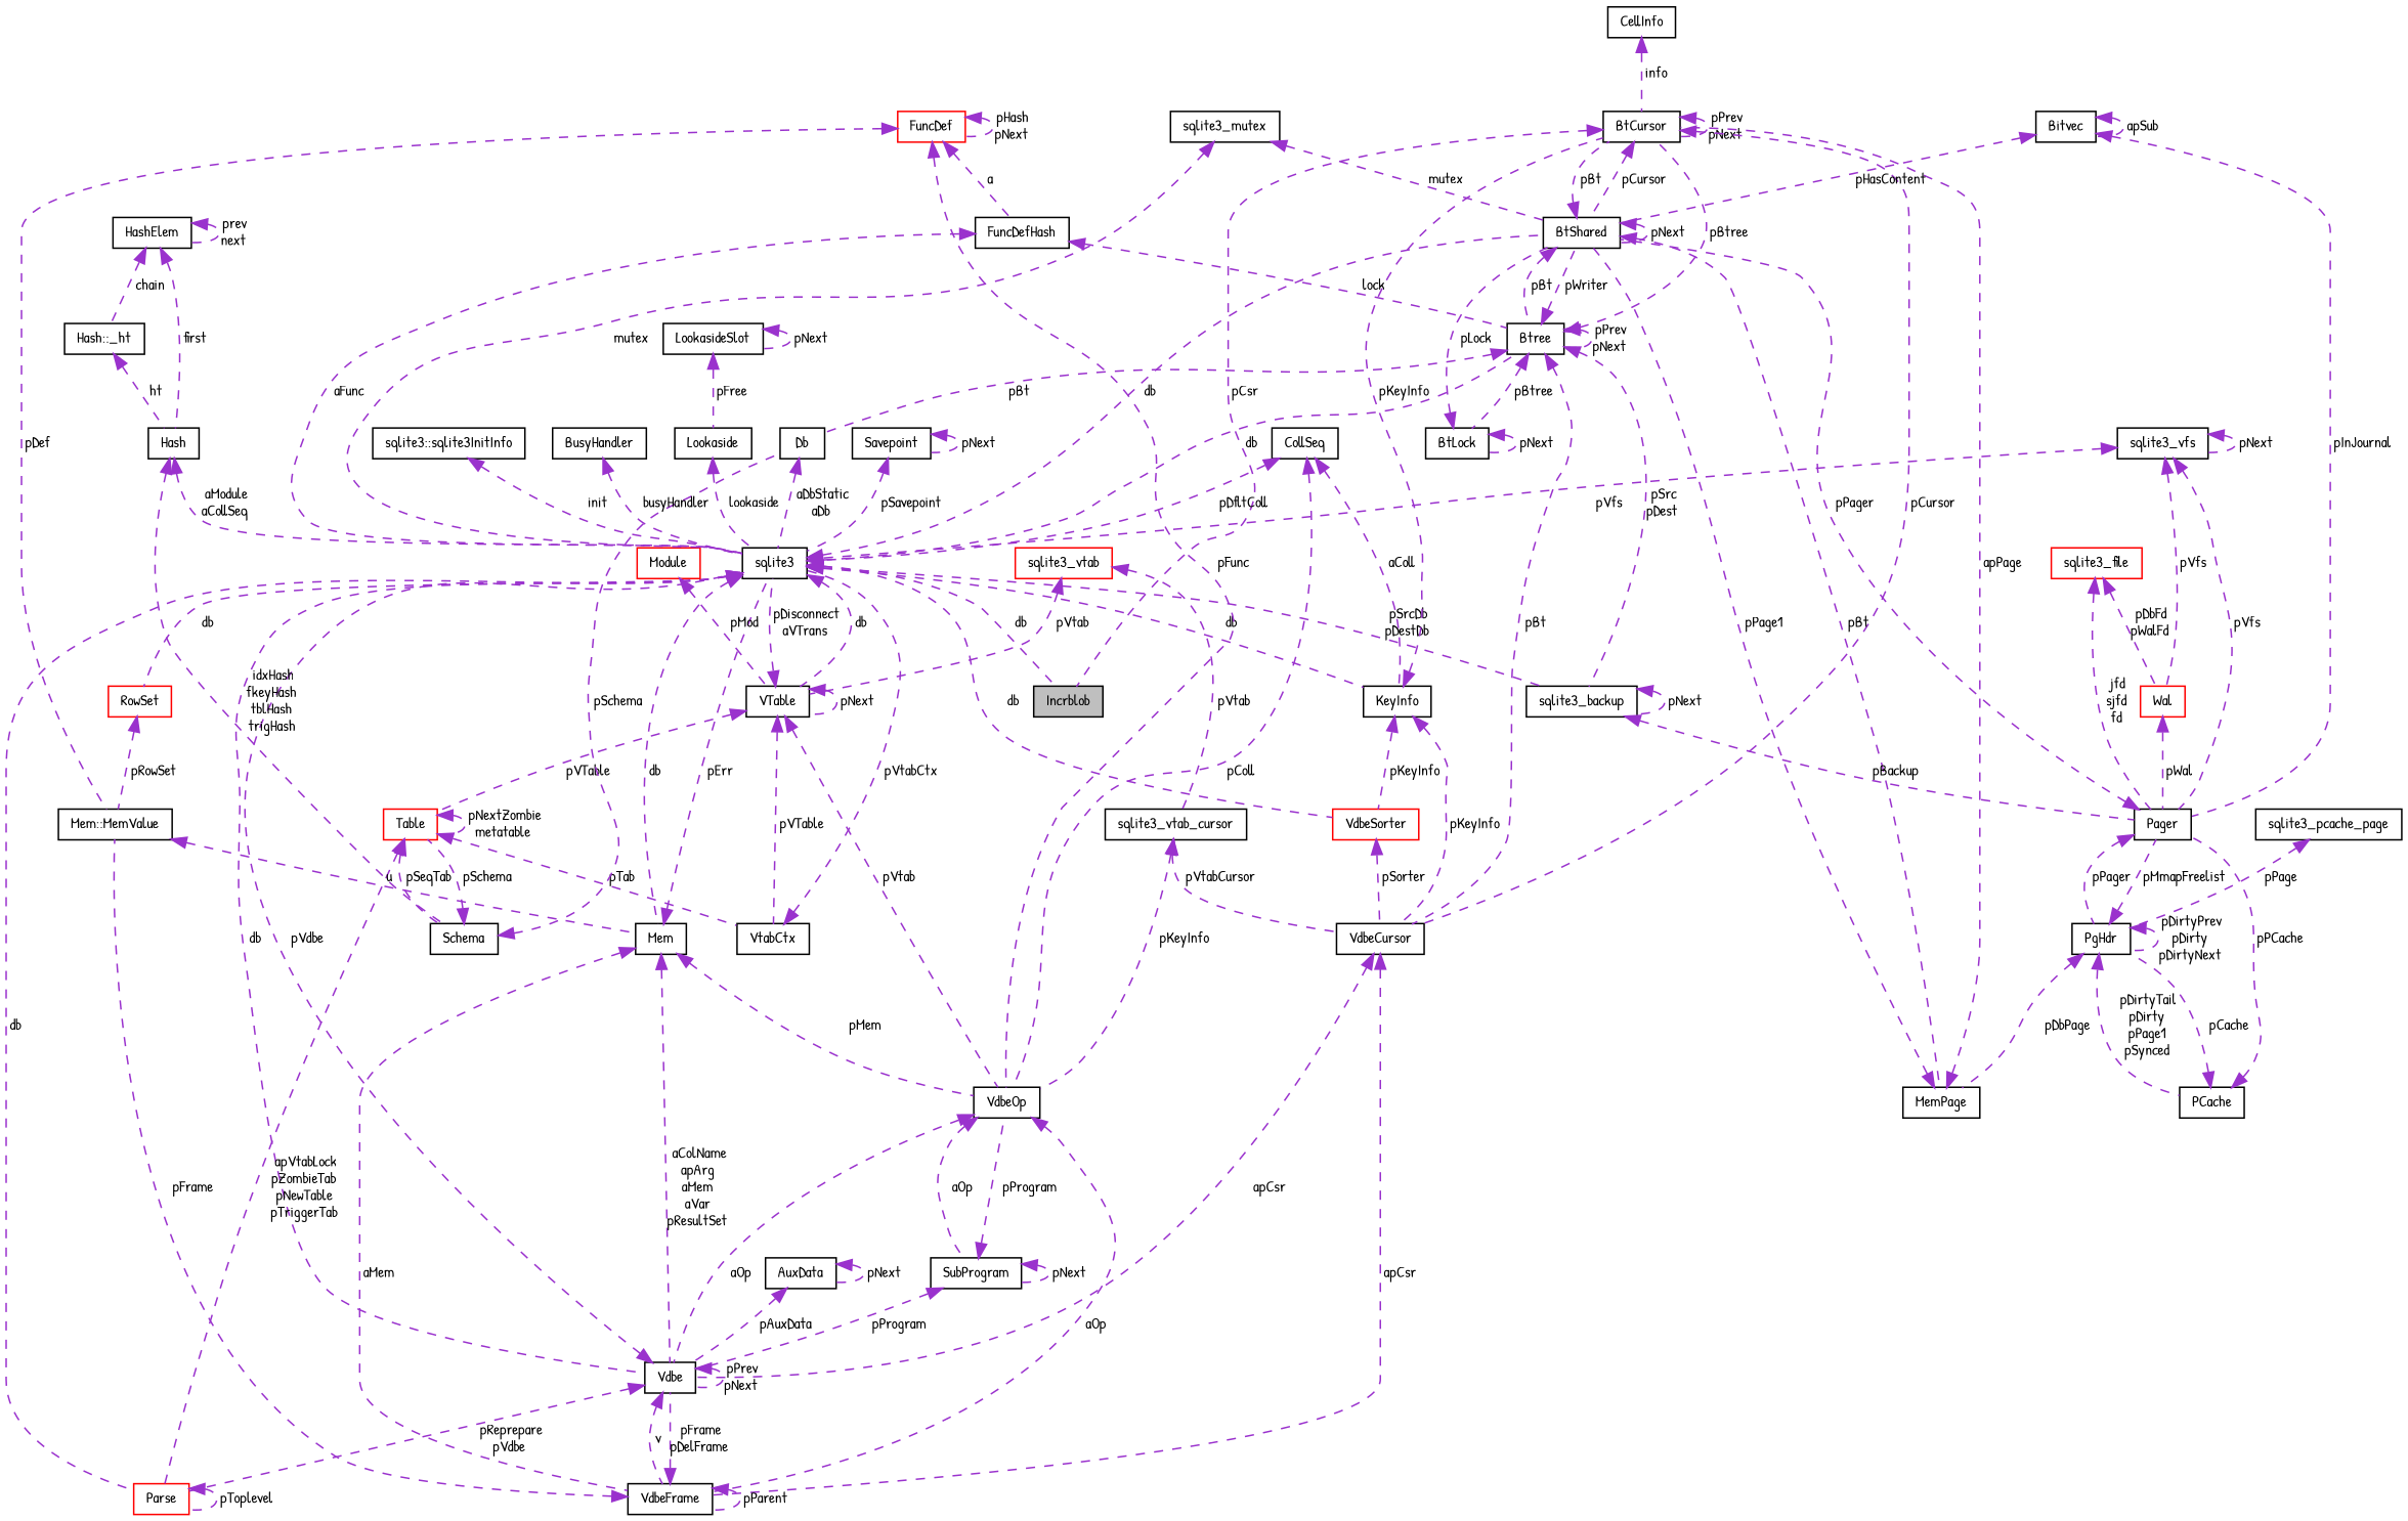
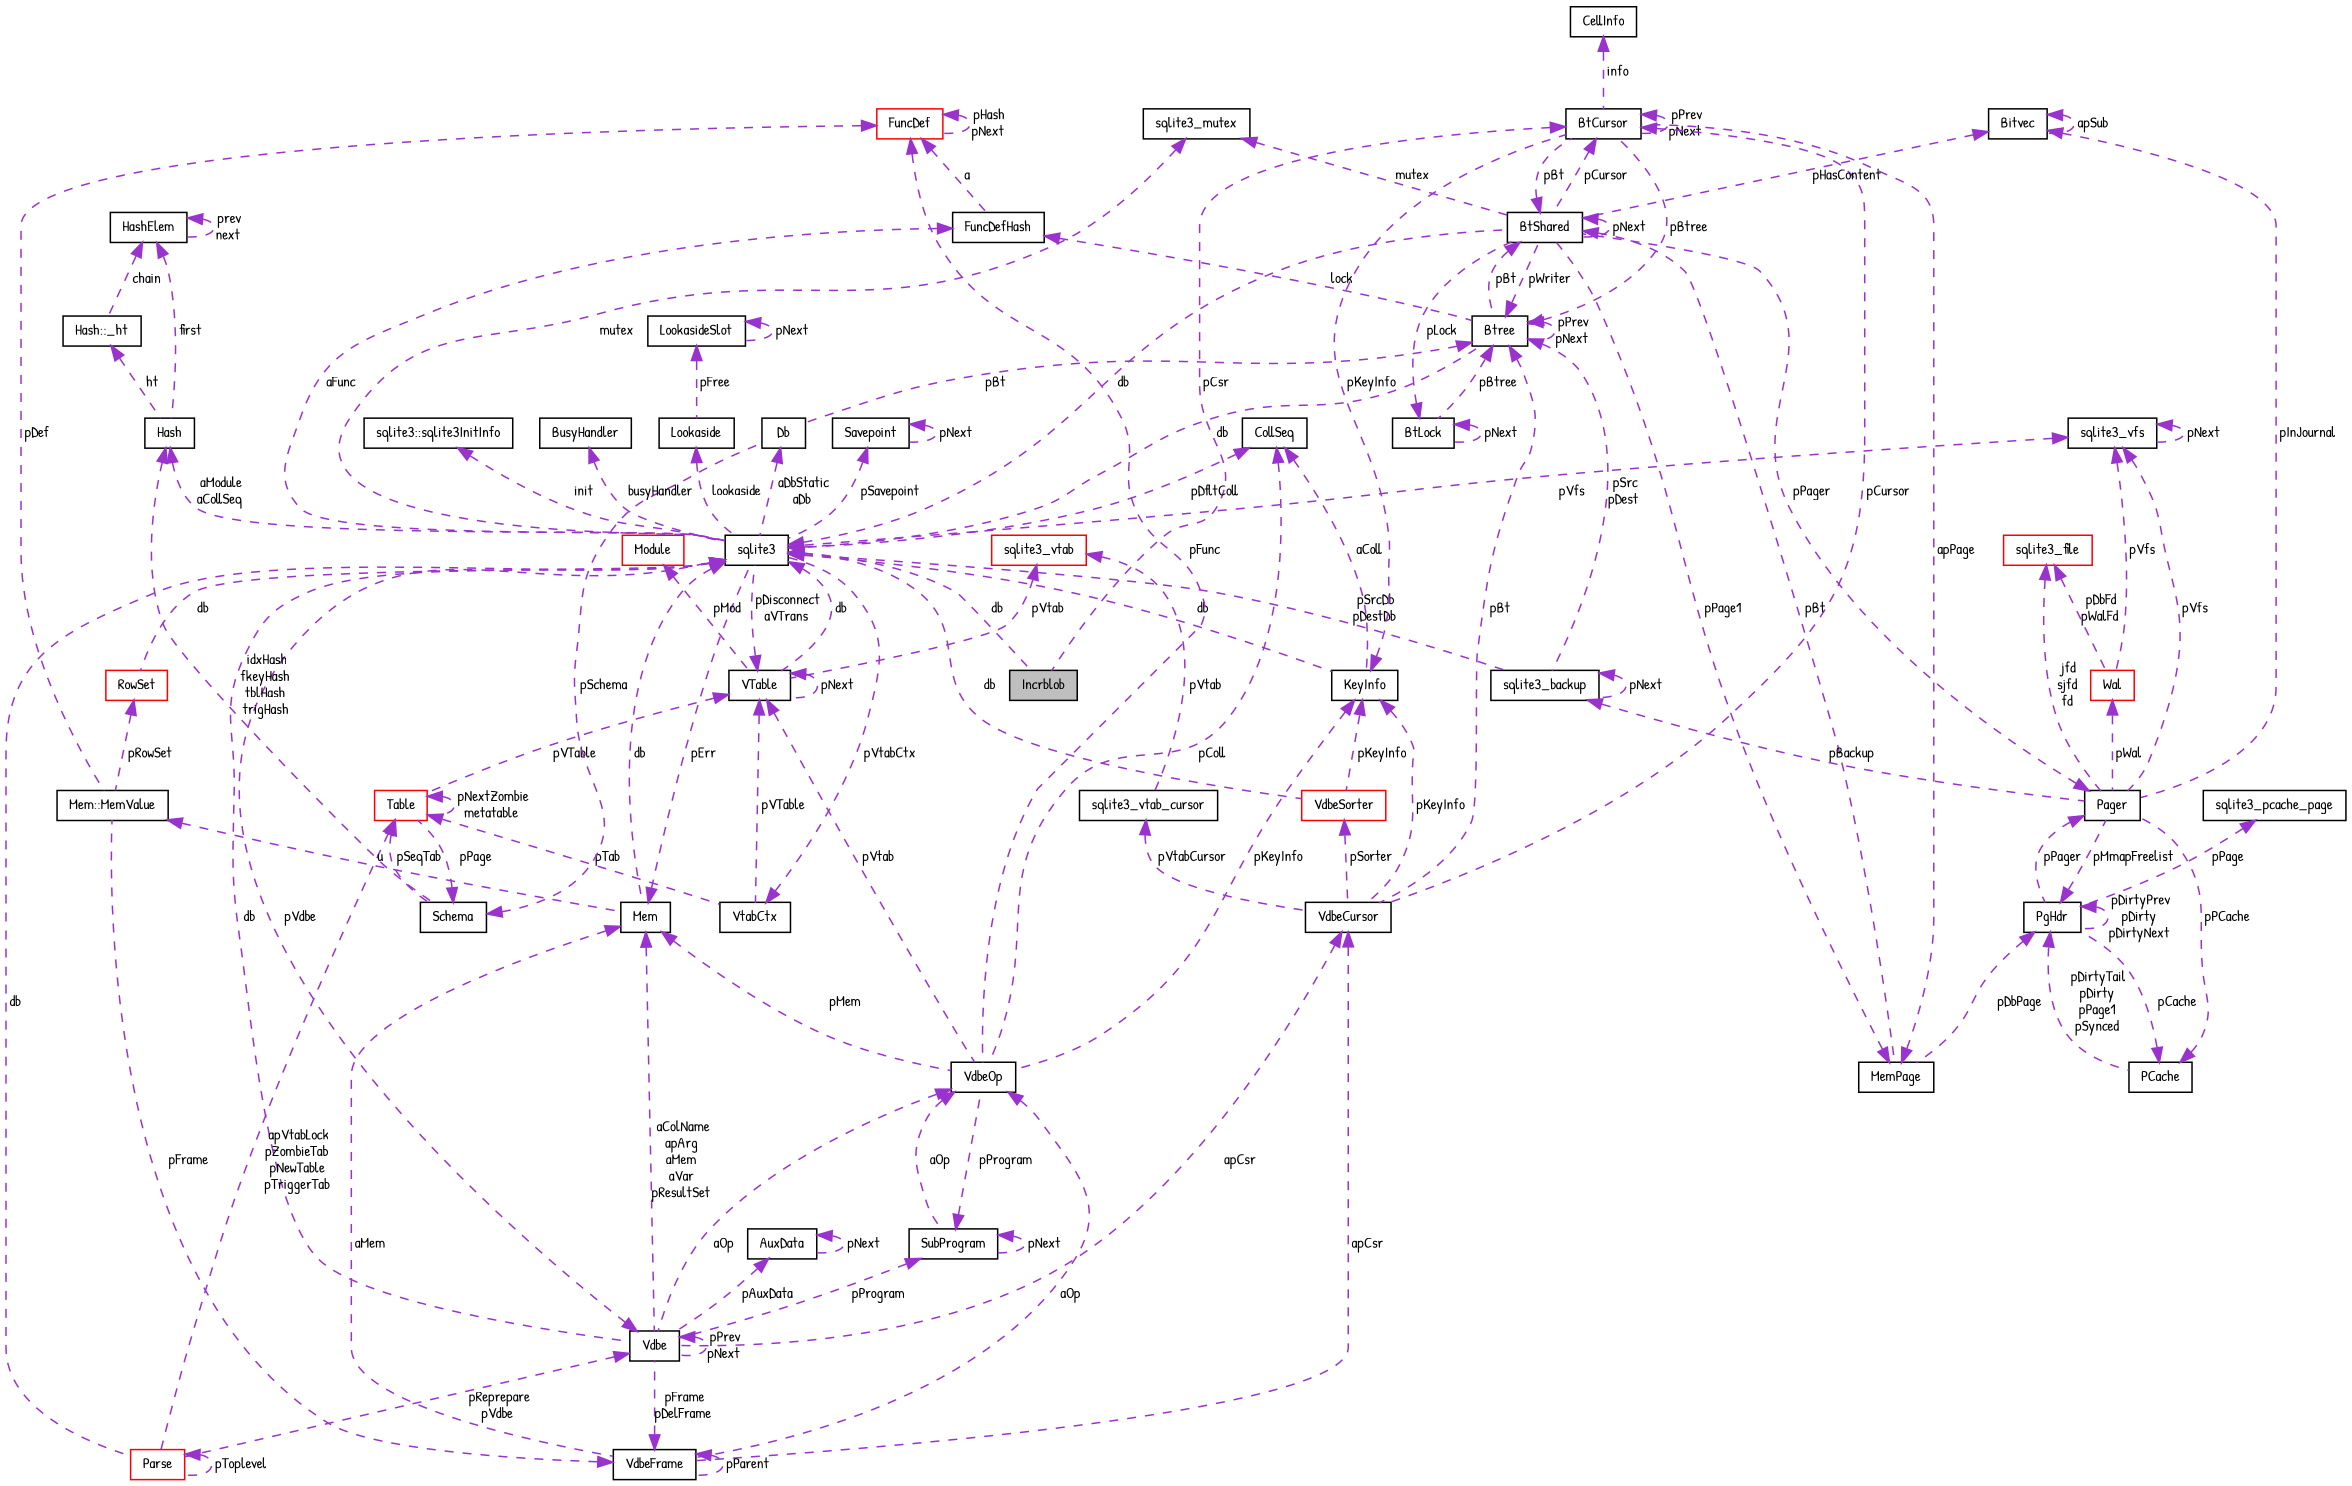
  digraph {
    fontname="Patrick Hand"
    node [color=black fillcolor=white fontname="Patrick Hand" fontsize=10 shape=record style=filled]
    edge [color=darkorchid3 dir=back fontname="Patrick Hand" fontsize=10 labelfontname=Helvetica labelfontsize=10 style=dashed]
    n1 [fillcolor=grey75 fontcolor=black height=0.2 label=Incrblob width=0.4]
    n2 [height=0.2 label=BtCursor width=0.4]
    n3 [height=0.2 label=BtShared width=0.4]
    n4 [height=0.2 label=VdbeCursor width=0.4]
    n5 [height=0.2 label=Btree width=0.4]
    n6 [height=0.2 label=MemPage width=0.4]
    n7 [height=0.2 label=Vdbe width=0.4]
    n8 [height=0.2 label=VdbeFrame width=0.4]
    n9 [height=0.2 label=CellInfo width=0.4]
    n10 [height=0.2 label=sqlite3_backup width=0.4]
    n11 [height=0.2 label=BtLock width=0.4]
    n12 [height=0.2 label=Db width=0.4]
    n13 [height=0.2 label=sqlite3 width=0.4]
    n14 [height=0.2 label=Mem width=0.4]
    n15 [height=0.2 label=VTable width=0.4]
    n16 [height=0.2 label=KeyInfo width=0.4]
    n17 [color=red height=0.2 label=VdbeSorter width=0.4]
    n18 [color=red height=0.2 label=Parse width=0.4]
    n19 [color=red height=0.2 label=RowSet width=0.4]
    n20 [height=0.2 label=VdbeOp width=0.4]
    n21 [color=red height=0.2 label=Table width=0.4]
    n22 [height=0.2 label=VtabCtx width=0.4]
    n23 [height=0.2 label="Mem::MemValue" width=0.4]
    n24 [height=0.2 label=Pager width=0.4]
    n25 [height=0.2 label=SubProgram width=0.4]
    n26 [height=0.2 label=AuxData width=0.4]
    n27 [height=0.2 label=CollSeq width=0.4]
    n28 [height=0.2 label=Schema width=0.4]
    n29 [color=red height=0.2 label=Module width=0.4]
    n30 [color=red height=0.2 label=sqlite3_vtab width=0.4]
    n31 [height=0.2 label=sqlite3_vtab_cursor width=0.4]
    n32 [color=red height=0.2 label=FuncDef width=0.4]
    n33 [height=0.2 label=FuncDefHash width=0.4]
    n34 [height=0.2 label=Hash width=0.4]
    n35 [height=0.2 label="Hash::_ht" width=0.4]
    n36 [height=0.2 label=HashElem width=0.4]
    n37 [height=0.2 label=Savepoint width=0.4]
    n38 [height=0.2 label=Lookaside width=0.4]
    n39 [height=0.2 label=LookasideSlot width=0.4]
    n40 [height=0.2 label=sqlite3_mutex width=0.4]
    n41 [height=0.2 label=sqlite3_vfs width=0.4]
    n42 [color=red height=0.2 label=Wal width=0.4]
    n43 [height=0.2 label=PgHdr width=0.4]
    n44 [height=0.2 label="sqlite3::sqlite3InitInfo" width=0.4]
    n45 [height=0.2 label=BusyHandler width=0.4]
    n46 [height=0.2 label=Bitvec width=0.4]
    n47 [height=0.2 label=PCache width=0.4]
    n48 [height=0.2 label=sqlite3_pcache_page width=0.4]
    n49 [color=red height=0.2 label=sqlite3_file width=0.4]
    n2 -> n1 [label=" pCsr"]
    n2 -> n2 [label=" pPrev\npNext"]
    n2 -> n3 [label=" pCursor"]
    n2 -> n4 [label=" pCursor"]
    n3 -> n2 [label=" pBt"]
    n3 -> n3 [label=" pNext"]
    n3 -> n5 [label=" pBt"]
    n3 -> n6 [label=" pBt"]
    n4 -> n7 [label=" apCsr"]
    n4 -> n8 [label=" apCsr"]
    n5 -> n2 [label=" pBtree"]
    n5 -> n3 [label=" pWriter"]
    n5 -> n4 [label=" pBt"]
    n5 -> n5 [label=" pPrev\npNext"]
    n5 -> n10 [label=" pSrc\npDest"]
    n5 -> n11 [label=" pBtree"]
    n5 -> n12 [label=" pBt"]
    n6 -> n2 [label=" apPage"]
    n6 -> n3 [label=" pPage1"]
    n7 -> n7 [label=" pPrev\npNext"]
-   n7 -> n8 [label=" v"]
    n7 -> n13 [label=" pVdbe"]
    n7 -> n18 [label=" pReprepare\npVdbe"]
    n8 -> n7 [label=" pFrame\npDelFrame"]
    n8 -> n8 [label=" pParent"]
    n8 -> n23 [label=" pFrame"]
    n9 -> n2 [label=" info"]
    n10 -> n10 [label=" pNext"]
    n10 -> n24 [label=" pBackup"]
    n11 -> n3 [label=" pLock"]
    n11 -> n11 [label=" pNext"]
    n12 -> n13 [label=" aDbStatic\naDb"]
    n13 -> n1 [label=" db"]
    n13 -> n3 [label=" db"]
    n13 -> n5 [label=" db"]
    n13 -> n7 [label=" db"]
    n13 -> n10 [label=" pSrcDb\npDestDb"]
    n13 -> n14 [label=" db"]
    n13 -> n15 [label=" db"]
    n13 -> n16 [label=" db"]
    n13 -> n17 [label=" db"]
    n13 -> n18 [label=" db"]
    n13 -> n19 [label=" db"]
    n14 -> n7 [label=" aColName\napArg\naMem\naVar\npResultSet"]
    n14 -> n8 [label=" aMem"]
    n14 -> n13 [label=" pErr"]
    n14 -> n20 [label=" pMem"]
    n15 -> n13 [label=" pDisconnect\naVTrans"]
    n15 -> n15 [label=" pNext"]
    n15 -> n20 [label=" pVtab"]
    n15 -> n21 [label=" pVTable"]
    n15 -> n22 [label=" pVTable"]
    n16 -> n2 [label=" pKeyInfo"]
    n16 -> n4 [label=" pKeyInfo"]
    n16 -> n17 [label=" pKeyInfo"]
-   n31 -> n20 [label=" pKeyInfo"]
+   n16 -> n20 [label=" pKeyInfo"]
    n17 -> n4 [label=" pSorter"]
    n18 -> n18 [label=" pToplevel"]
    n19 -> n23 [label=" pRowSet"]
    n20 -> n7 [label=" aOp"]
    n20 -> n8 [label=" aOp"]
    n20 -> n25 [label=" aOp"]
    n21 -> n18 [label=" apVtabLock\npZombieTab\npNewTable\npTriggerTab"]
    n21 -> n21 [label=" pNextZombie\nmetatable"]
    n21 -> n22 [label=" pTab"]
    n21 -> n28 [label=" pSeqTab"]
    n22 -> n13 [label=" pVtabCtx"]
    n23 -> n14 [label=" u"]
    n24 -> n3 [label=" pPager"]
    n24 -> n43 [label=" pPager"]
    n25 -> n7 [label=" pProgram"]
    n25 -> n20 [label=" pProgram"]
    n25 -> n25 [label=" pNext"]
    n26 -> n7 [label=" pAuxData"]
    n26 -> n26 [label=" pNext"]
    n27 -> n13 [label=" pDfltColl"]
    n27 -> n16 [label=" aColl"]
    n27 -> n20 [label=" pColl"]
    n28 -> n12 [label=" pSchema"]
-   n28 -> n21 [label=" pSchema"]
+   n28 -> n21 [label=" pPage"]
    n29 -> n15 [label=" pMod"]
    n30 -> n15 [label=" pVtab"]
    n30 -> n31 [label=" pVtab"]
    n31 -> n4 [label=" pVtabCursor"]
    n32 -> n20 [label=" pFunc"]
    n32 -> n23 [label=" pDef"]
    n32 -> n32 [label=" pHash\npNext"]
    n32 -> n33 [label=" a"]
    n33 -> n5 [label=" lock"]
    n33 -> n13 [label=" aFunc"]
    n34 -> n13 [label=" aModule\naCollSeq"]
    n34 -> n28 [label=" idxHash\nfkeyHash\ntblHash\ntrigHash"]
    n35 -> n34 [label=" ht"]
    n36 -> n34 [label=" first"]
    n36 -> n35 [label=" chain"]
    n36 -> n36 [label=" prev\nnext"]
    n37 -> n13 [label=" pSavepoint"]
    n37 -> n37 [label=" pNext"]
    n38 -> n13 [label=" lookaside"]
    n39 -> n38 [label=" pFree"]
    n39 -> n39 [label=" pNext"]
    n40 -> n3 [label=" mutex"]
    n40 -> n13 [label=" mutex"]
    n41 -> n13 [label=" pVfs"]
    n41 -> n24 [label=" pVfs"]
    n41 -> n41 [label=" pNext"]
    n41 -> n42 [label=" pVfs"]
    n42 -> n24 [label=" pWal"]
    n43 -> n6 [label=" pDbPage"]
    n43 -> n24 [label=" pMmapFreelist"]
    n43 -> n43 [label=" pDirtyPrev\npDirty\npDirtyNext"]
    n43 -> n47 [label=" pDirtyTail\npDirty\npPage1\npSynced"]
    n44 -> n13 [label=" init"]
    n45 -> n13 [label=" busyHandler"]
    n46 -> n3 [label=" pHasContent"]
    n46 -> n24 [label=" pInJournal"]
    n46 -> n46 [label=" apSub"]
    n47 -> n24 [label=" pPCache"]
    n47 -> n43 [label=" pCache"]
    n48 -> n43 [label=" pPage"]
    n49 -> n24 [label=" jfd\nsjfd\nfd"]
    n49 -> n42 [label=" pDbFd\npWalFd"]
  }
